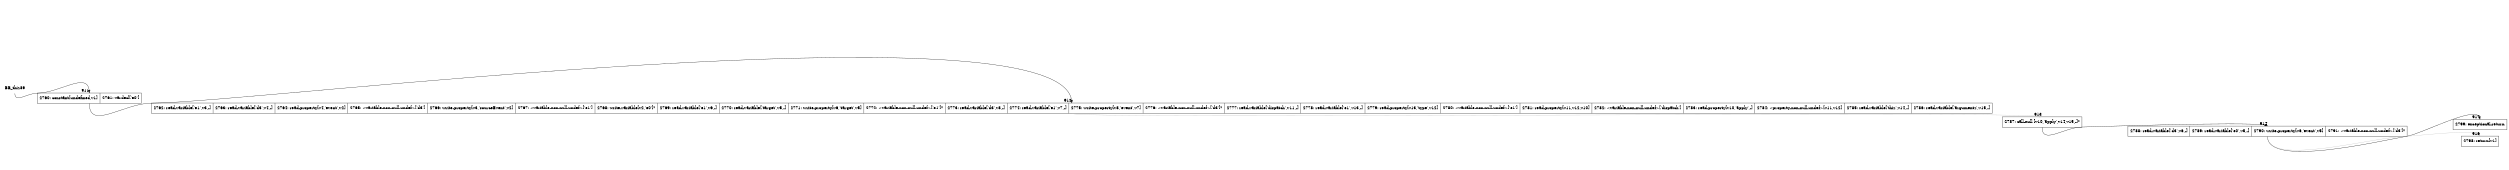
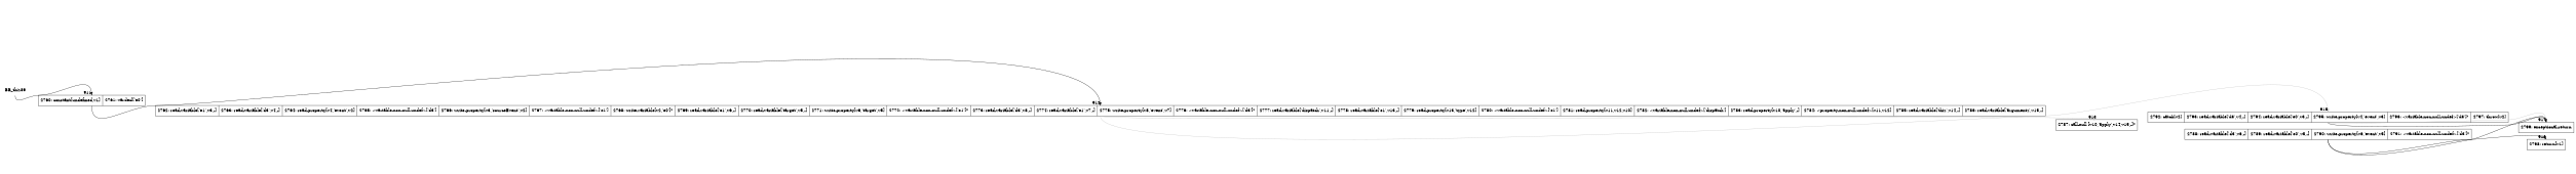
  digraph {
    fontname="DejaVu Serif"
    rankdir=LR
    node [fontname="DejaVu Serif" shape=record]
    edge [fontname="DejaVu Serif" headport=n tailport=s]
    n1 [label=BB_thiz89 shape=none]
    n2 [label="{2760: constant[undefined,v1]|2761: vardecl['e0']}"]
    n3 [label="{2762: read-variable['e1',v3,-]|2763: read-variable['d3',v4,-]|2764: read-property[v4,'event',v2]|2765: \<variable-non-null-undef\>['d3']|2766: write-property[v3,'sourceEvent',v2]|2767: \<variable-non-null-undef\>['e1']|2768: write-variable[v2,'e0']*|2769: read-variable['e1',v6,-]|2770: read-variable['target',v5,-]|2771: write-property[v6,'target',v5]|2772: \<variable-non-null-undef\>['e1']*|2773: read-variable['d3',v8,-]|2774: read-variable['e1',v7,-]|2775: write-property[v8,'event',v7]|2776: \<variable-non-null-undef\>['d3']*|2777: read-variable['dispatch',v11,-]|2778: read-variable['e1',v13,-]|2779: read-property[v13,'type',v12]|2780: \<variable-non-null-undef\>['e1']|2781: read-property[v11,v12,v10]|2782: \<variable-non-null-undef\>['dispatch']|2783: read-property[v10,'apply',-]|2784: \<property-non-null-undef\>[v11,v12]|2785: read-variable['thiz',v14,-]|2786: read-variable['argumentz',v15,-]}"]
    n4 [label="{2787: call-null [v10,'apply',v14,v15,-]*}"]
+   n5 [label="{2792: catch[v2]|2793: read-variable['d3',v4,-]|2794: read-variable['e0',v3,-]|2795: write-property[v4,'event',v3]|2796: \<variable-non-null-undef\>['d3']*|2797: throw[v2]}"]
    n6 [label="{2788: read-variable['d3',v6,-]|2789: read-variable['e0',v5,-]|2790: write-property[v6,'event',v5]|2791: \<variable-non-null-undef\>['d3']*}"]
    n7 [label="{2799: exceptional-return}"]
    n8 [label="{2798: return[v1]}"]
    n1 -> n2 [headlabel="    911"]
    n2 -> n3 [headlabel="      912"]
    n3 -> n4 [color=gray headlabel="      913"]
-   n4 -> n6 [headlabel="      914"]
+   n3 -> n5 [color=gray headlabel="      915"]
+   n5 -> n7
+   n5 -> n7 [color=gray]
    n6 -> n7 [color=black headlabel="      917"]
-   n6 -> n8 [headlabel="      916" color=gray]
+   n6 -> n8 [headlabel="      916"]
  }
